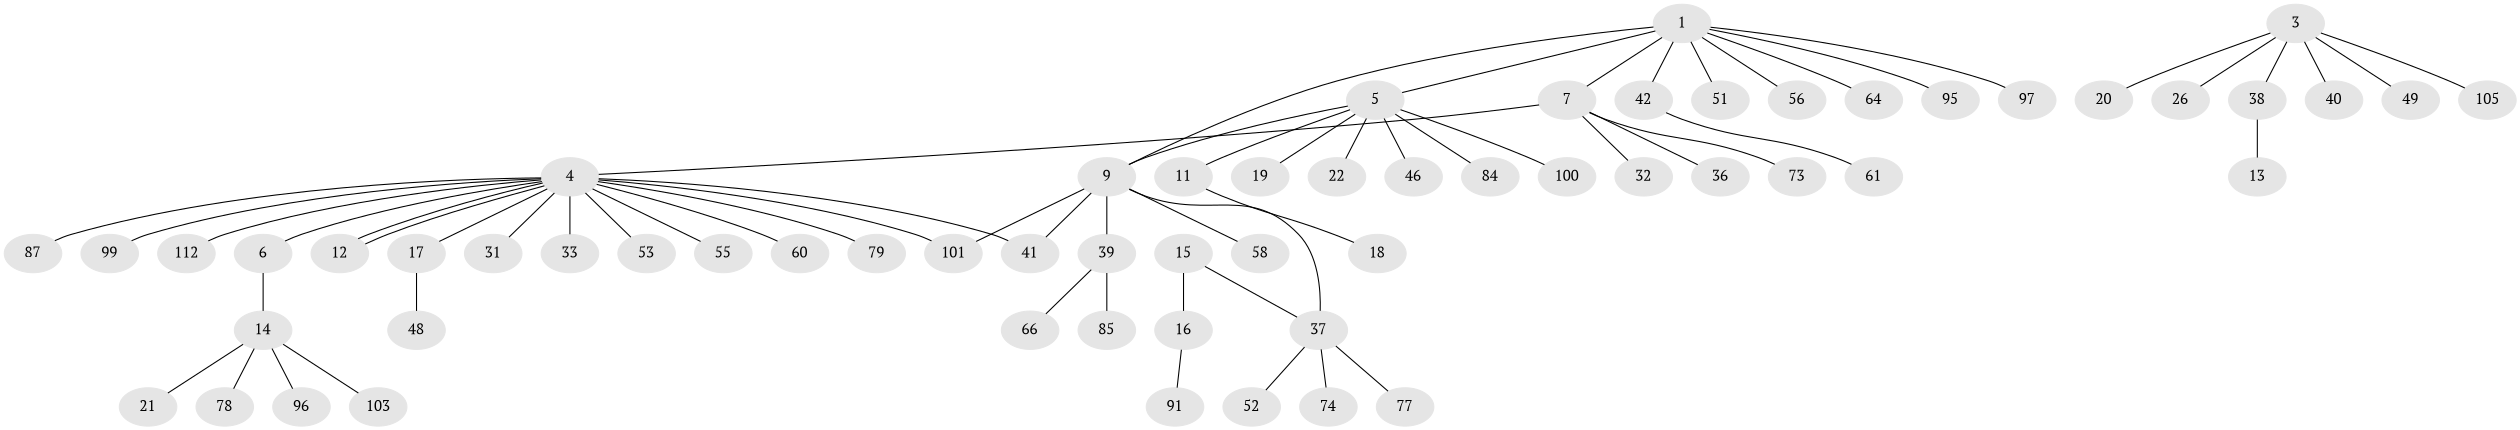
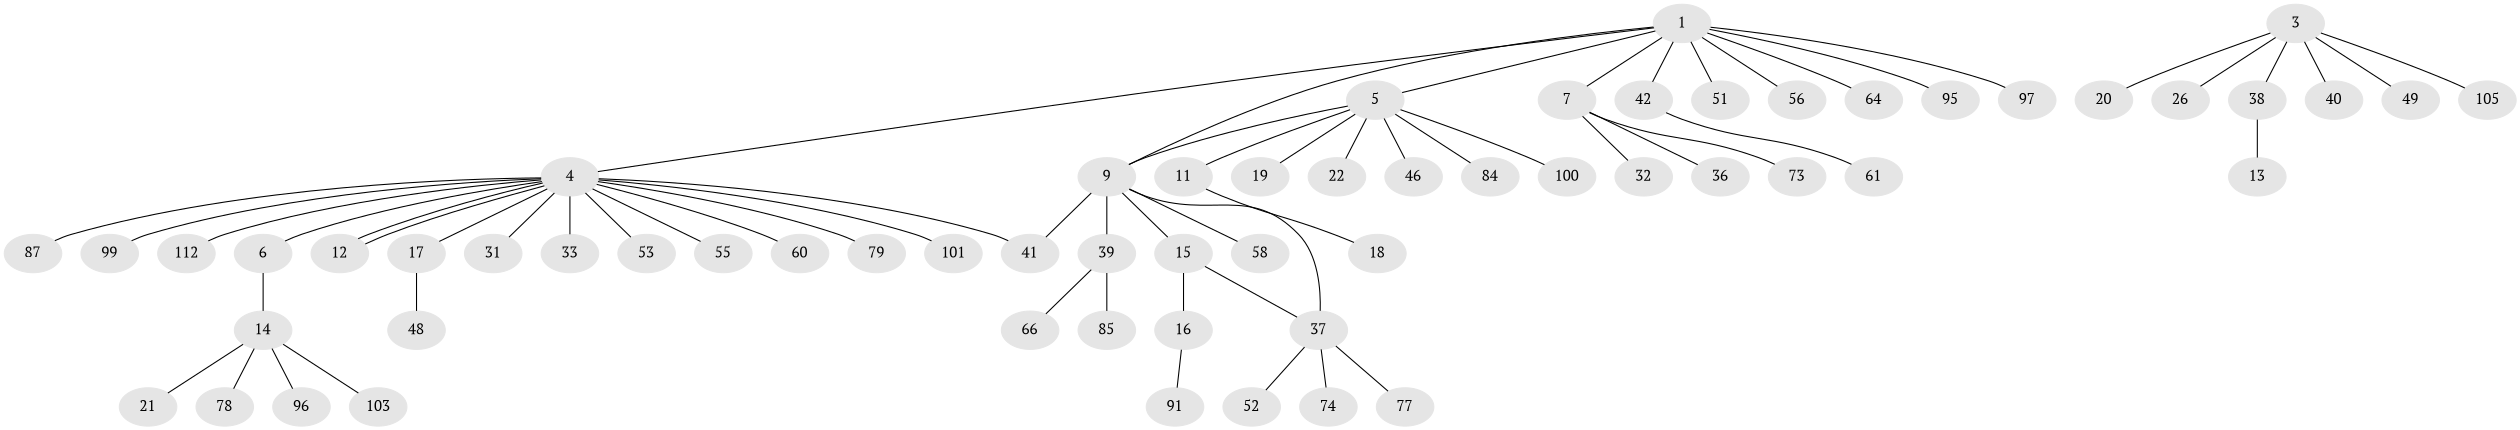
  graph {
    fontname="PT Serif"
    node [color=gray90 fontname="PT Serif" style=filled]
    edge [fontname="PT Serif"]
    1 [super="+2"]
    4
    5
    7 [super="+8"]
    9 [super="+62+80+92+72+10+25+28"]
    42
    51
    56
    64
    95
    97
    3 [super="+24"]
    20 [super="+65+122+93"]
    26 [super="+83"]
    38 [super="+63"]
    40 [super="+68+81+43"]
    49
    105
    6
    12
    17
    31
    33
    41 [super="+54"]
    53
    55
    60
    79
    87
    99
    101
    112
    11
    19 [super="+29"]
    22
    46
    84
    100 [super="+106"]
    32 [super="+34"]
    36
    73
    15 [super="+27+35"]
    37 [super="+59"]
    39
    58 [super="+123"]
    61
    13
    14 [super="+23"]
    48 [super="+76"]
    18
    21 [super="+57+47+30"]
    78
    96
    103
    16
    52
    74
    77
    66
    85
    91
-   7 -- 4
+   1 -- 4
    1 -- 5
    1 -- 7
    1 -- 9
    1 -- 42
    1 -- 51
    1 -- 56
    1 -- 64
    1 -- 95
    1 -- 97
    4 -- 6
    4 -- 12
    4 -- 12
    4 -- 17
    4 -- 31
    4 -- 33
    4 -- 41
    4 -- 53
    4 -- 55
    4 -- 60
    4 -- 79
    4 -- 87
    4 -- 99
    4 -- 101
    4 -- 112
    5 -- 9
    5 -- 11
    5 -- 19
    5 -- 22
    5 -- 46
    5 -- 84
    5 -- 100
    7 -- 32
    7 -- 36
    7 -- 73
    9 -- 41
-   9 -- 101
+   9 -- 15
    9 -- 37
    9 -- 39
    9 -- 58
    42 -- 61
    3 -- 20
    3 -- 26
    3 -- 38
    3 -- 40
    3 -- 49
    3 -- 105
    38 -- 13
    6 -- 14
    17 -- 48
    11 -- 18
    15 -- 37
    15 -- 16
    37 -- 52
    37 -- 74
    37 -- 77
    39 -- 66
    39 -- 85
    14 -- 21
    14 -- 78
    14 -- 96
    14 -- 103
    16 -- 91
  }
